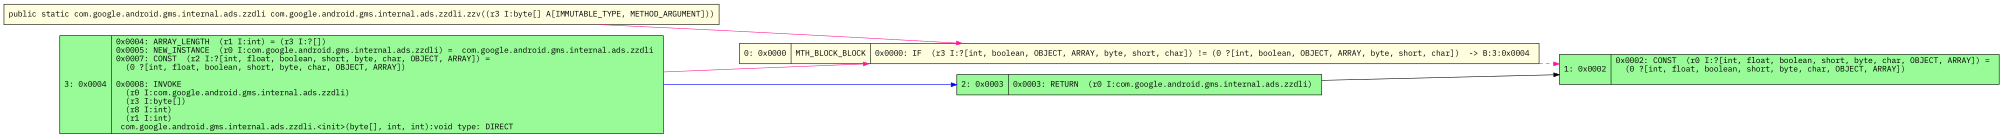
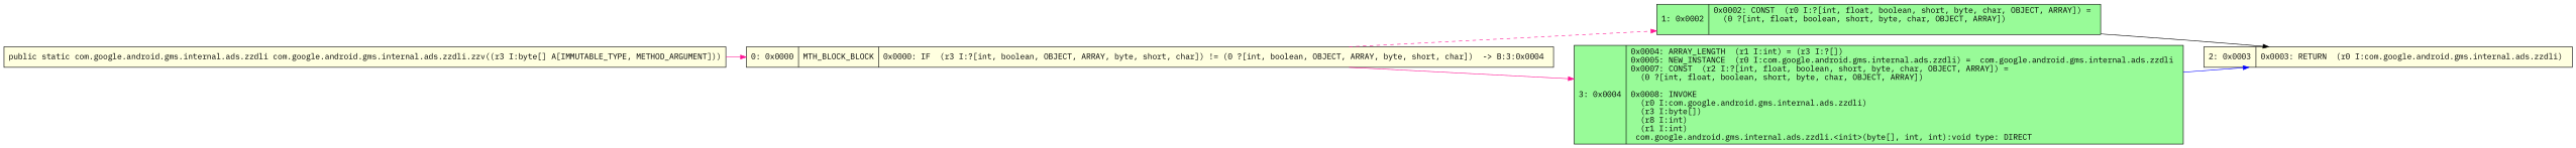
  digraph {
    fontname="IBM Plex Mono"
    rankdir=LR
    node [fillcolor=palegreen fontname="IBM Plex Mono" shape=record style=filled]
    edge [color=deeppink fontname="IBM Plex Mono"]
    n1 [fillcolor=lightyellow label="{0\:\ 0x0000|MTH_BLOCK_BLOCK\l|0x0000: IF  (r3 I:?[int, boolean, OBJECT, ARRAY, byte, short, char]) != (0 ?[int, boolean, OBJECT, ARRAY, byte, short, char])  \-\> B:3:0x0004 \l}"]
    n2 [label="{1\:\ 0x0002|0x0002: CONST  (r0 I:?[int, float, boolean, short, byte, char, OBJECT, ARRAY]) = \l  (0 ?[int, float, boolean, short, byte, char, OBJECT, ARRAY])\l \l}"]
    n3 [label="{3\:\ 0x0004|0x0004: ARRAY_LENGTH  (r1 I:int) = (r3 I:?[]) \l0x0005: NEW_INSTANCE  (r0 I:com.google.android.gms.internal.ads.zzdli) =  com.google.android.gms.internal.ads.zzdli \l0x0007: CONST  (r2 I:?[int, float, boolean, short, byte, char, OBJECT, ARRAY]) = \l  (0 ?[int, float, boolean, short, byte, char, OBJECT, ARRAY])\l \l0x0008: INVOKE  \l  (r0 I:com.google.android.gms.internal.ads.zzdli)\l  (r3 I:byte[])\l  (r8 I:int)\l  (r1 I:int)\l com.google.android.gms.internal.ads.zzdli.\<init\>(byte[], int, int):void type: DIRECT \l}"]
-   n4 [label="{2\:\ 0x0003|0x0003: RETURN  (r0 I:com.google.android.gms.internal.ads.zzdli) \l}"]
+   n4 [fillcolor=lightyellow label="{2\:\ 0x0003|0x0003: RETURN  (r0 I:com.google.android.gms.internal.ads.zzdli) \l}"]
    n5 [fillcolor=lightyellow label="{public static com.google.android.gms.internal.ads.zzdli com.google.android.gms.internal.ads.zzdli.zzv((r3 I:byte[] A[IMMUTABLE_TYPE, METHOD_ARGUMENT])) }"]
    n1 -> n2 [style=dashed]
-   n3 -> n1
-   n4 -> n2 [color=black]
+   n1 -> n3
+   n2 -> n4 [color=black]
    n3 -> n4 [color=blue]
    n5 -> n1
  }
